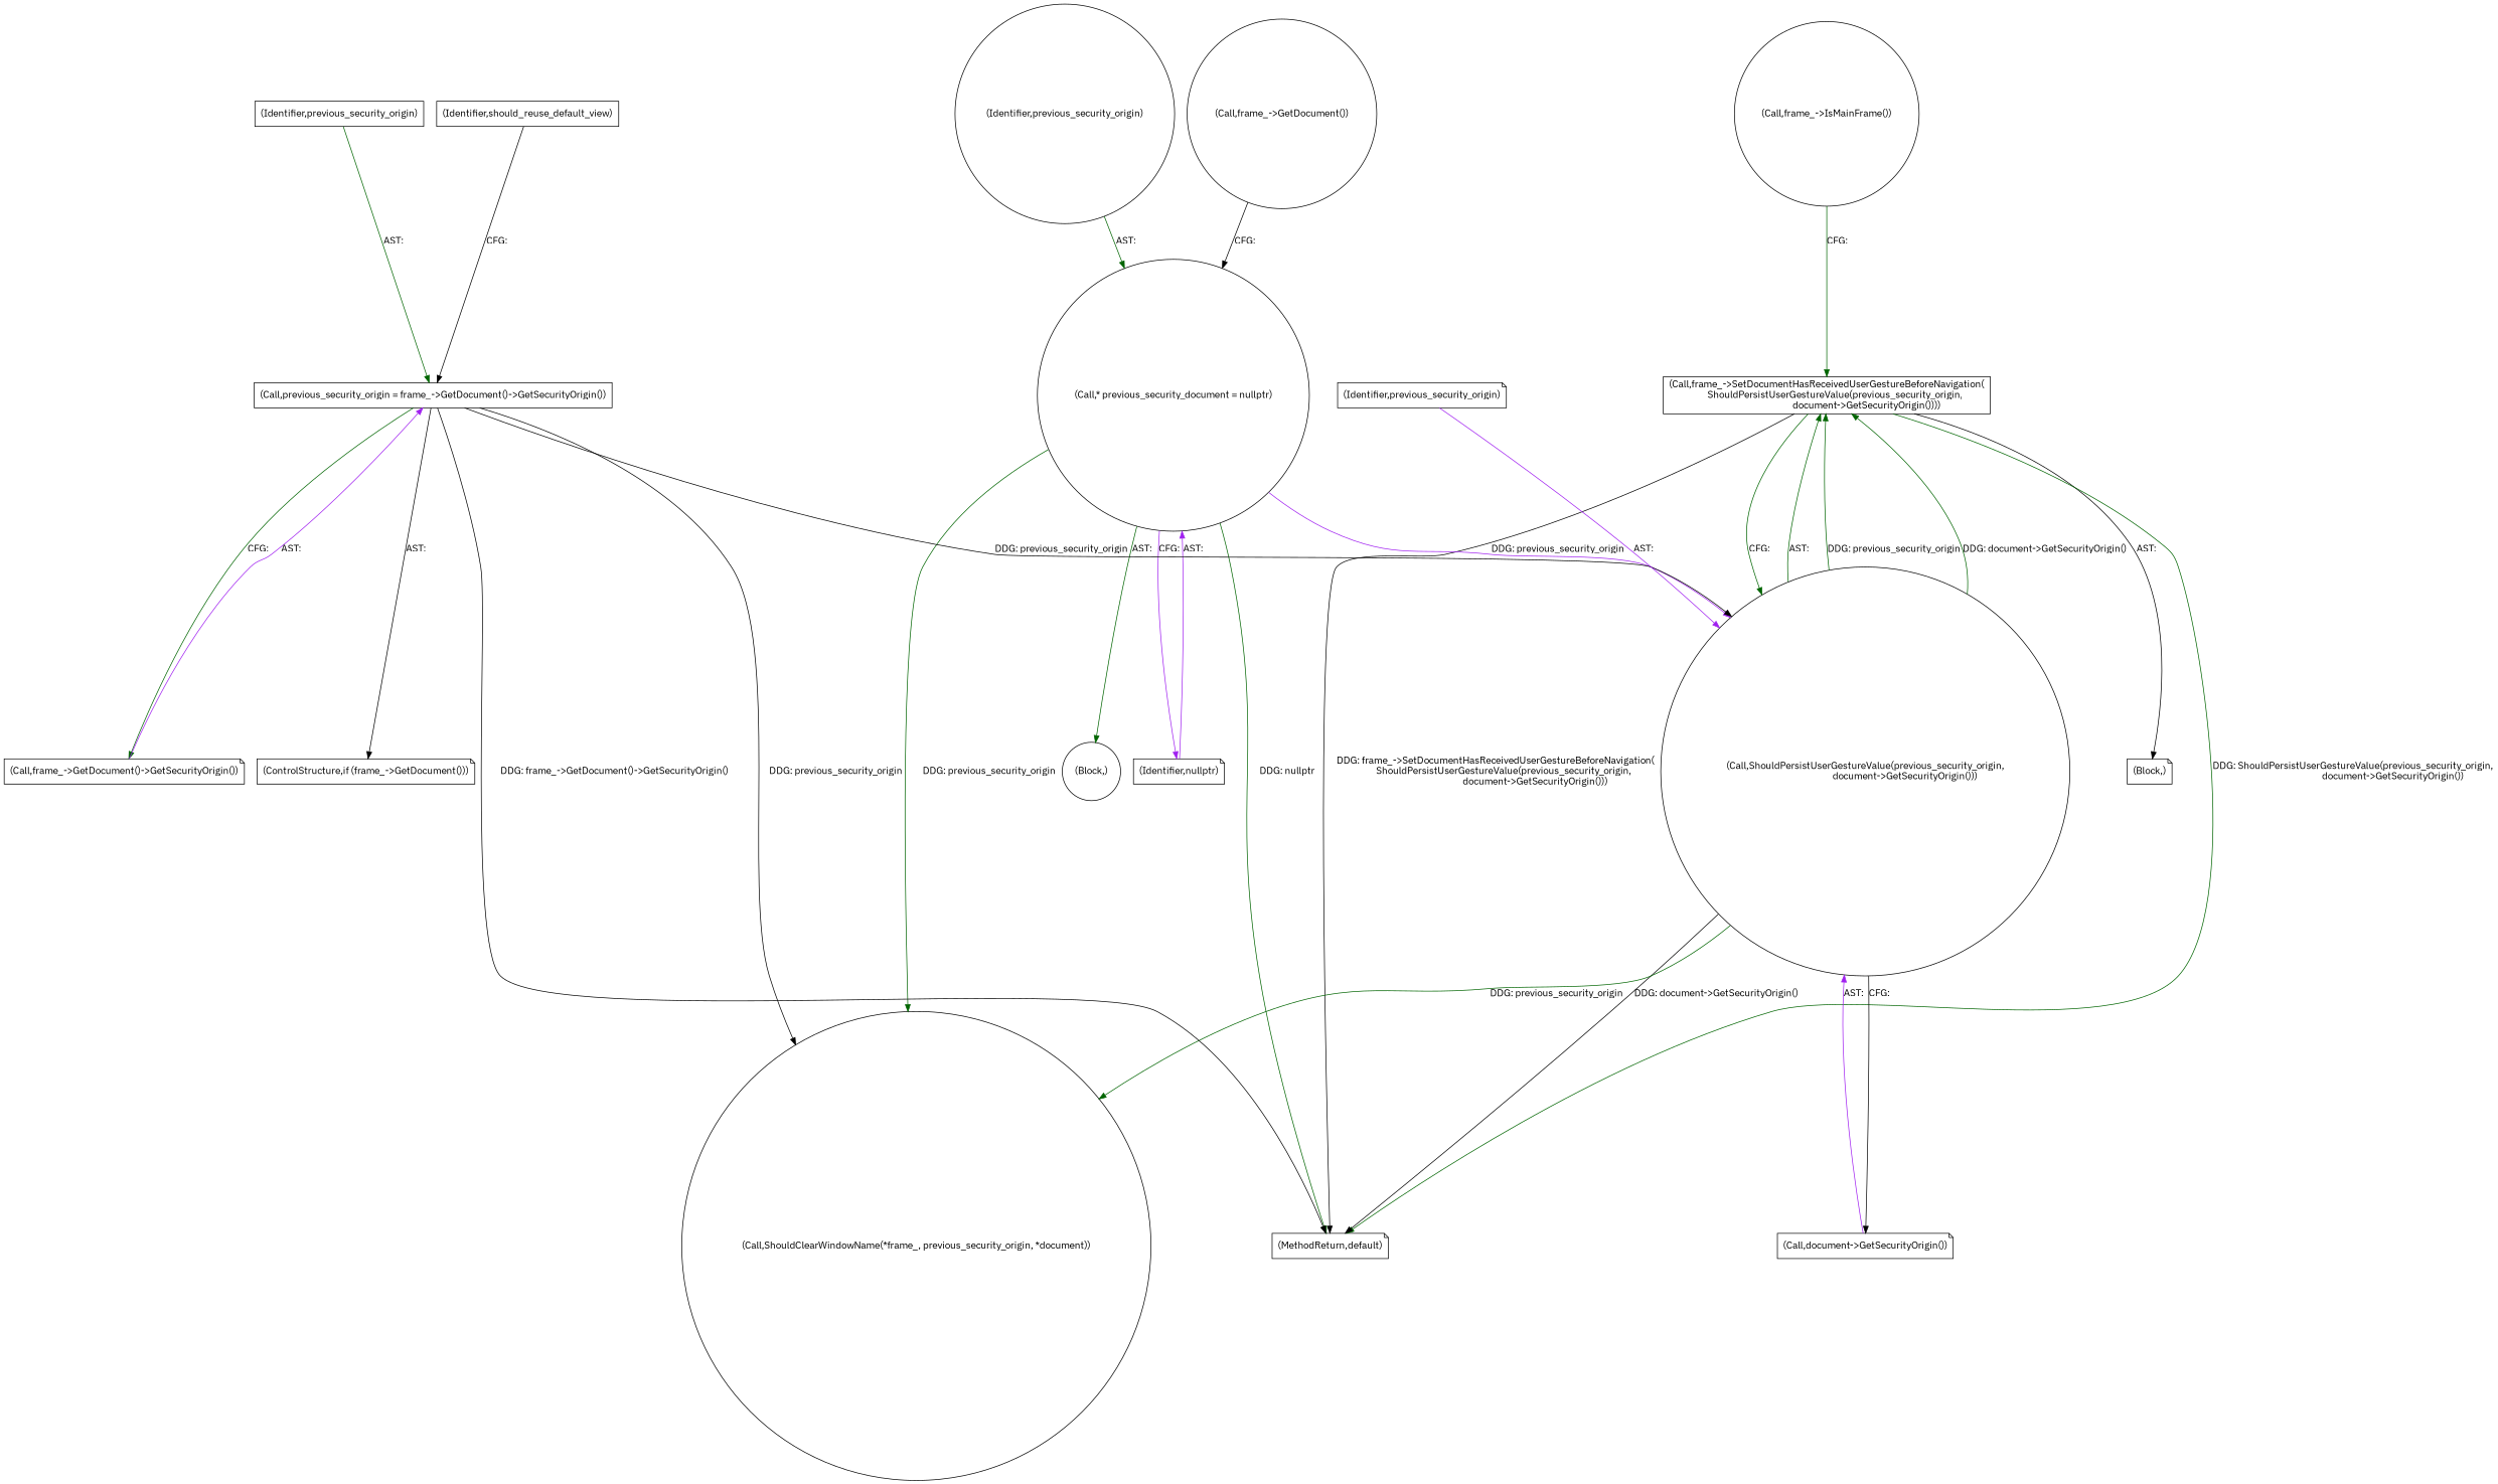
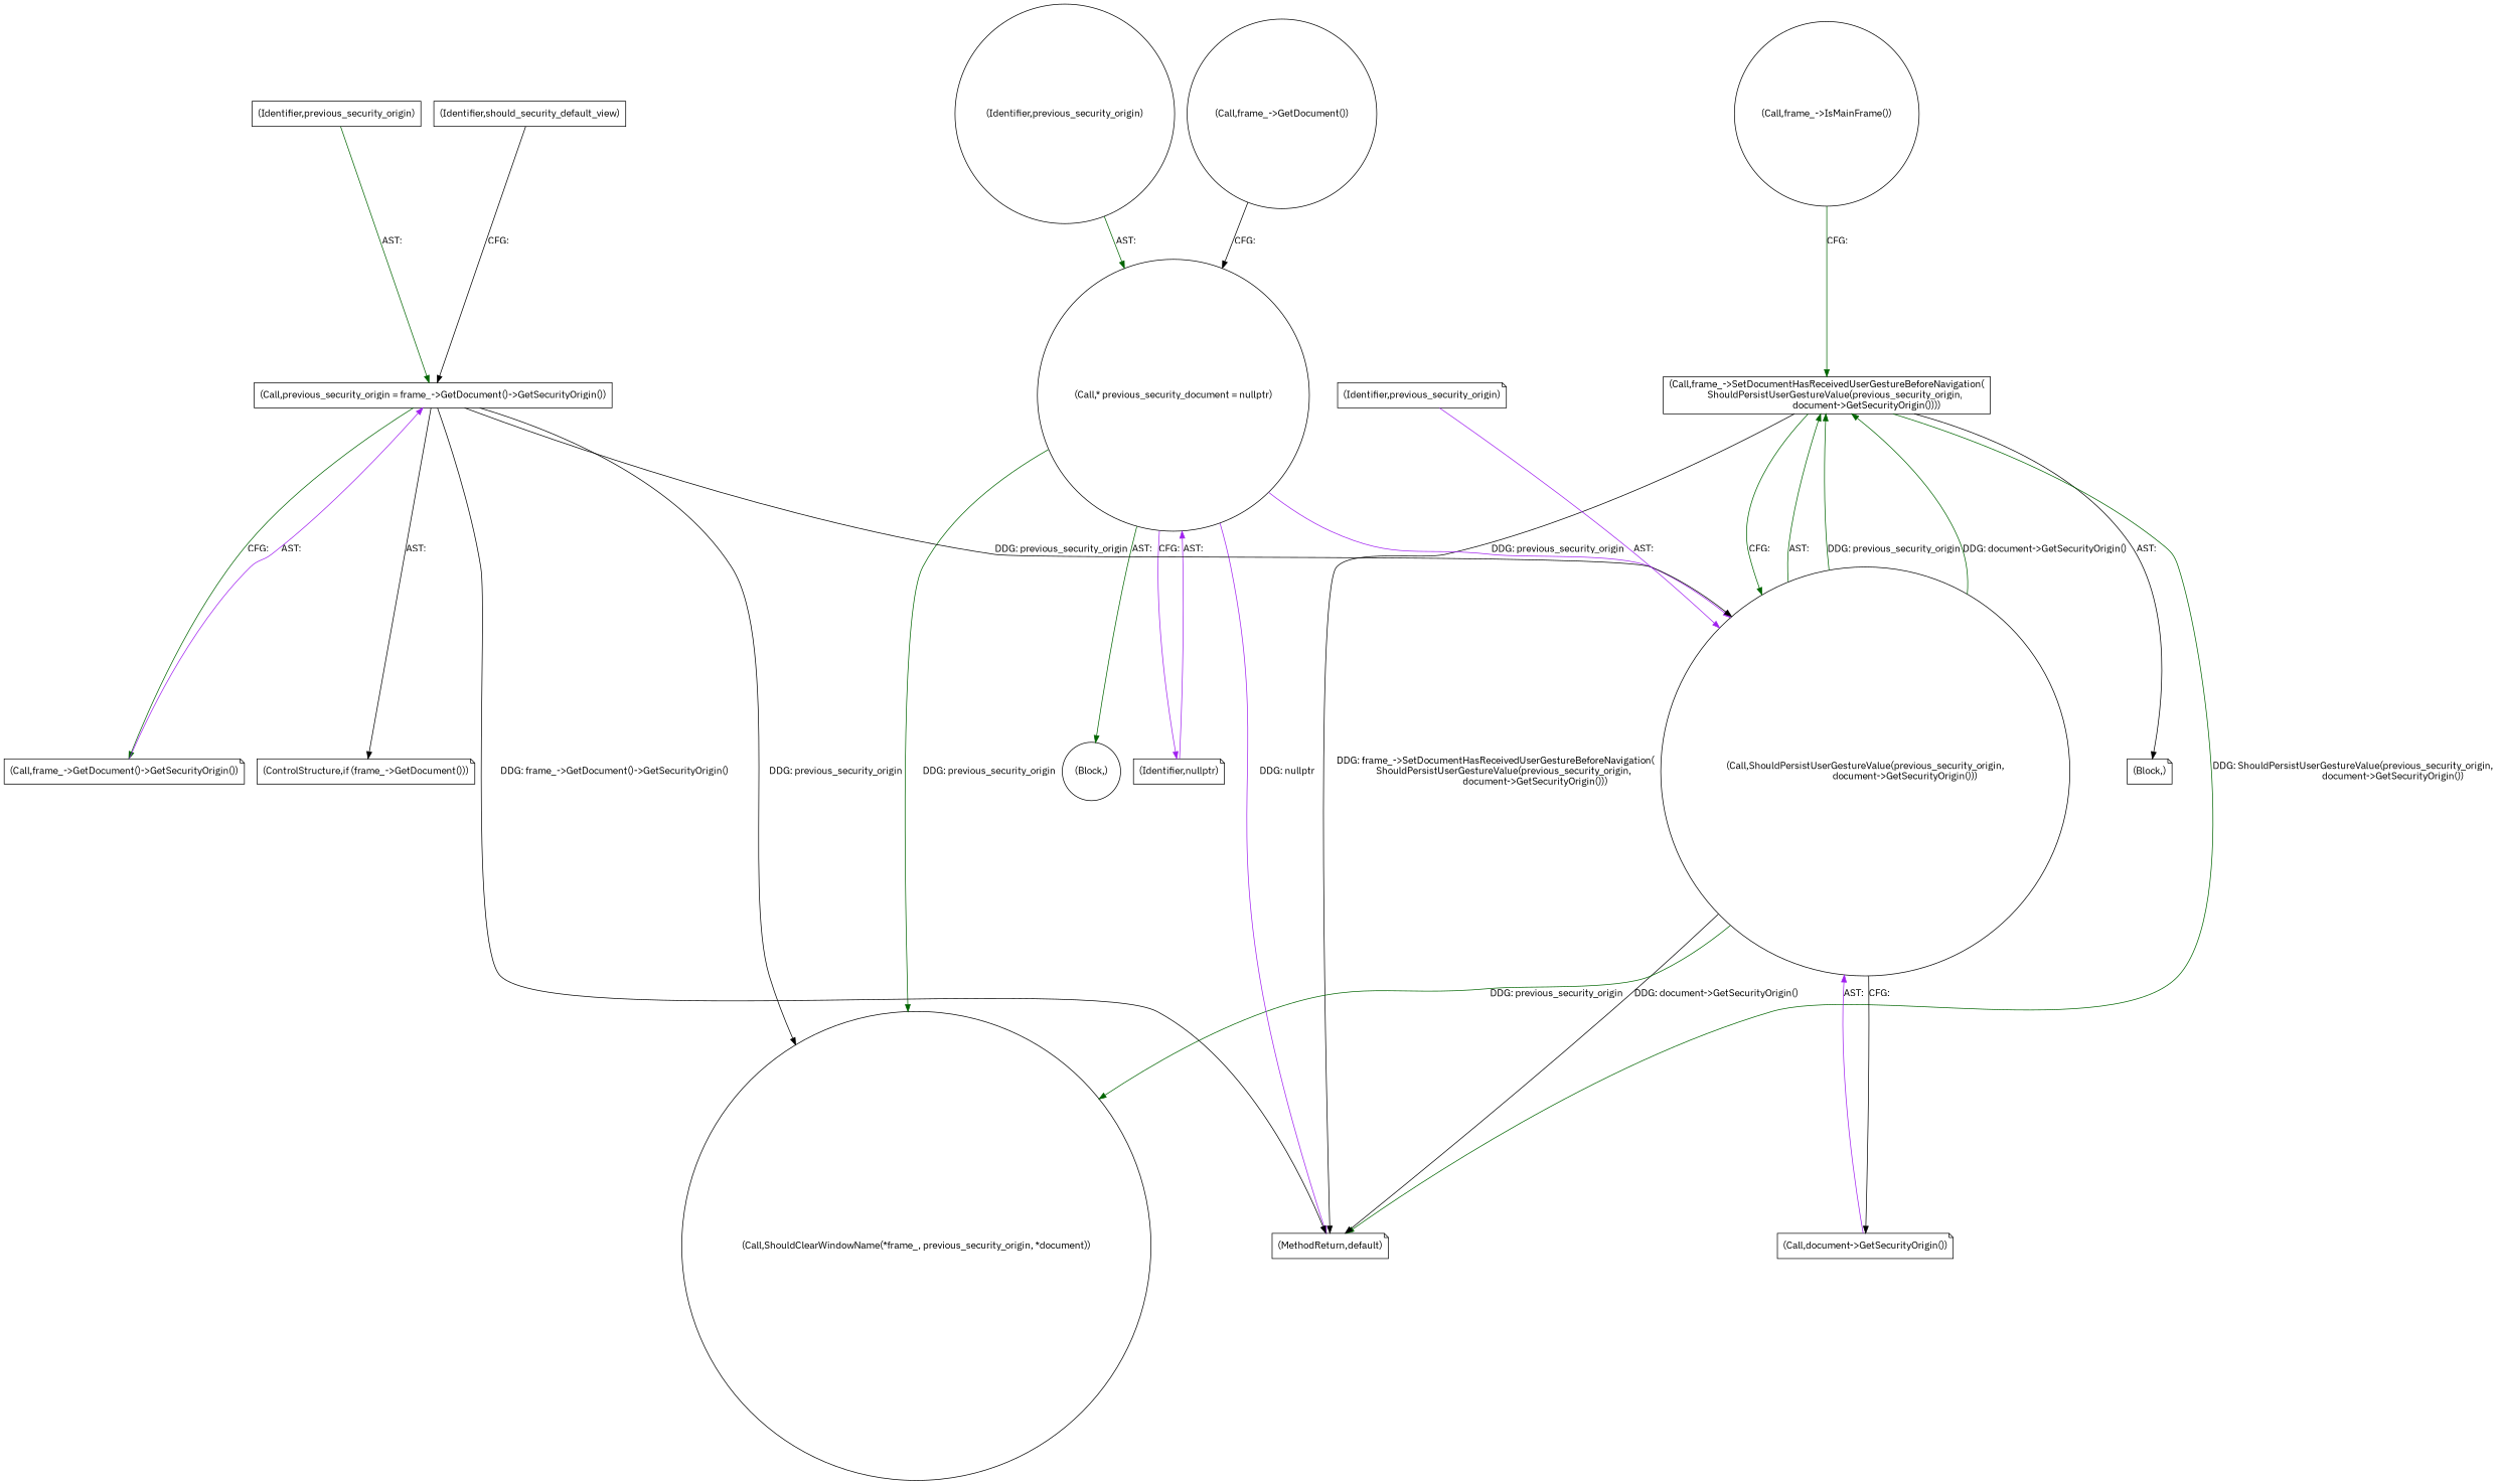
  digraph {
    fontname="IBM Plex Sans"
    node [fontname="IBM Plex Sans" shape=circle]
    edge [color=darkgreen fontname="IBM Plex Sans"]
    n1 [label="(Call,frame_->SetDocumentHasReceivedUserGestureBeforeNavigation(\n        ShouldPersistUserGestureValue(previous_security_origin,\n                                      document->GetSecurityOrigin())))" shape=box]
    n2 [label="(Call,ShouldPersistUserGestureValue(previous_security_origin,\n                                      document->GetSecurityOrigin()))"]
    n3 [label="(Block,)" shape=note]
    n4 [label="(MethodReturn,default)" shape=note]
    n5 [label="(Call,ShouldClearWindowName(*frame_, previous_security_origin, *document))"]
    n6 [label="(Call,document->GetSecurityOrigin())" shape=note]
    n7 [label="(Call,* previous_security_document = nullptr)"]
    n8 [label="(Block,)"]
    n9 [label="(Identifier,nullptr)" shape=note]
    n10 [label="(Call,previous_security_origin = frame_->GetDocument()->GetSecurityOrigin())" shape=box]
    n11 [label="(Call,frame_->GetDocument()->GetSecurityOrigin())" shape=note]
    n12 [label="(ControlStructure,if (frame_->GetDocument()))" shape=note]
    n13 [label="(Identifier,previous_security_origin)" shape=box]
    n14 [label="(Call,frame_->IsMainFrame())"]
    n15 [label="(Identifier,previous_security_origin)"]
-   n16 [label="(Identifier,should_reuse_default_view)" shape=box]
+   n16 [label="(Identifier,should_security_default_view)" shape=box]
    n17 [label="(Identifier,previous_security_origin)" shape=note]
    n18 [label="(Call,frame_->GetDocument())"]
    n1 -> n2 [label="CFG: "]
    n1 -> n3 [color=black label="AST: "]
    n1 -> n4 [label="DDG: ShouldPersistUserGestureValue(previous_security_origin,\n                                      document->GetSecurityOrigin())"]
    n1 -> n4 [color=black label="DDG: frame_->SetDocumentHasReceivedUserGestureBeforeNavigation(\n        ShouldPersistUserGestureValue(previous_security_origin,\n                                      document->GetSecurityOrigin()))"]
    n2 -> n1 [label="AST: "]
    n2 -> n1 [label="DDG: previous_security_origin"]
    n2 -> n1 [label="DDG: document->GetSecurityOrigin()"]
    n2 -> n4 [color=black label="DDG: document->GetSecurityOrigin()"]
    n2 -> n5 [label="DDG: previous_security_origin"]
    n2 -> n6 [color=black label="CFG: "]
    n6 -> n2 [color=purple label="AST: "]
    n7 -> n2 [color=purple label="DDG: previous_security_origin"]
-   n7 -> n4 [label="DDG: nullptr"]
+   n7 -> n4 [color=purple label="DDG: nullptr"]
    n7 -> n5 [label="DDG: previous_security_origin"]
    n7 -> n8 [label="AST: "]
    n7 -> n9 [color=purple label="CFG: "]
    n9 -> n7 [color=purple label="AST: "]
    n10 -> n2 [color=black label="DDG: previous_security_origin"]
    n10 -> n4 [color=black label="DDG: frame_->GetDocument()->GetSecurityOrigin()"]
    n10 -> n5 [color=black label="DDG: previous_security_origin"]
    n10 -> n11 [label="CFG: "]
    n10 -> n12 [color=black label="AST: "]
    n11 -> n10 [color=purple label="AST: "]
    n13 -> n10 [label="AST: "]
    n14 -> n1 [label="CFG: "]
    n15 -> n7 [label="AST: "]
    n16 -> n10 [color=black label="CFG: "]
    n17 -> n2 [color=purple label="AST: "]
    n18 -> n7 [color=black label="CFG: "]
  }
